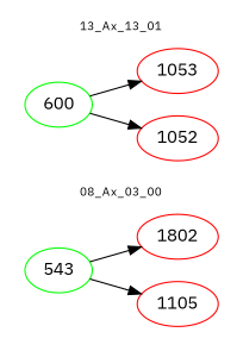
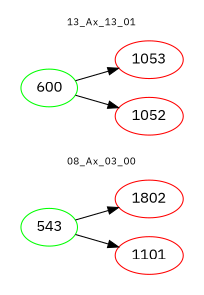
  digraph {
    fontname="IBM Plex Sans"
    rankdir=LR
    node [color=red fontname="IBM Plex Sans"]
    edge [color=black fontname="IBM Plex Sans"]
    n1 [color=green label=543]
-   n2 [label=1105]
+   n2 [label=1101]
    n3 [label=1802]
    n4 [color=green label=600]
    n5 [label=1052]
    n6 [label=1053]
    subgraph cluster_1 {
      color=white
      fontsize=10
      label="08_Ax_03_00"
      n1
      n2
      n3
    }
    subgraph cluster_2 {
      color=white
      fontsize=10
      label="13_Ax_13_01"
      n4
      n5
      n6
    }
    n1 -> n2
    n1 -> n3
    n4 -> n5
    n4 -> n6
  }
